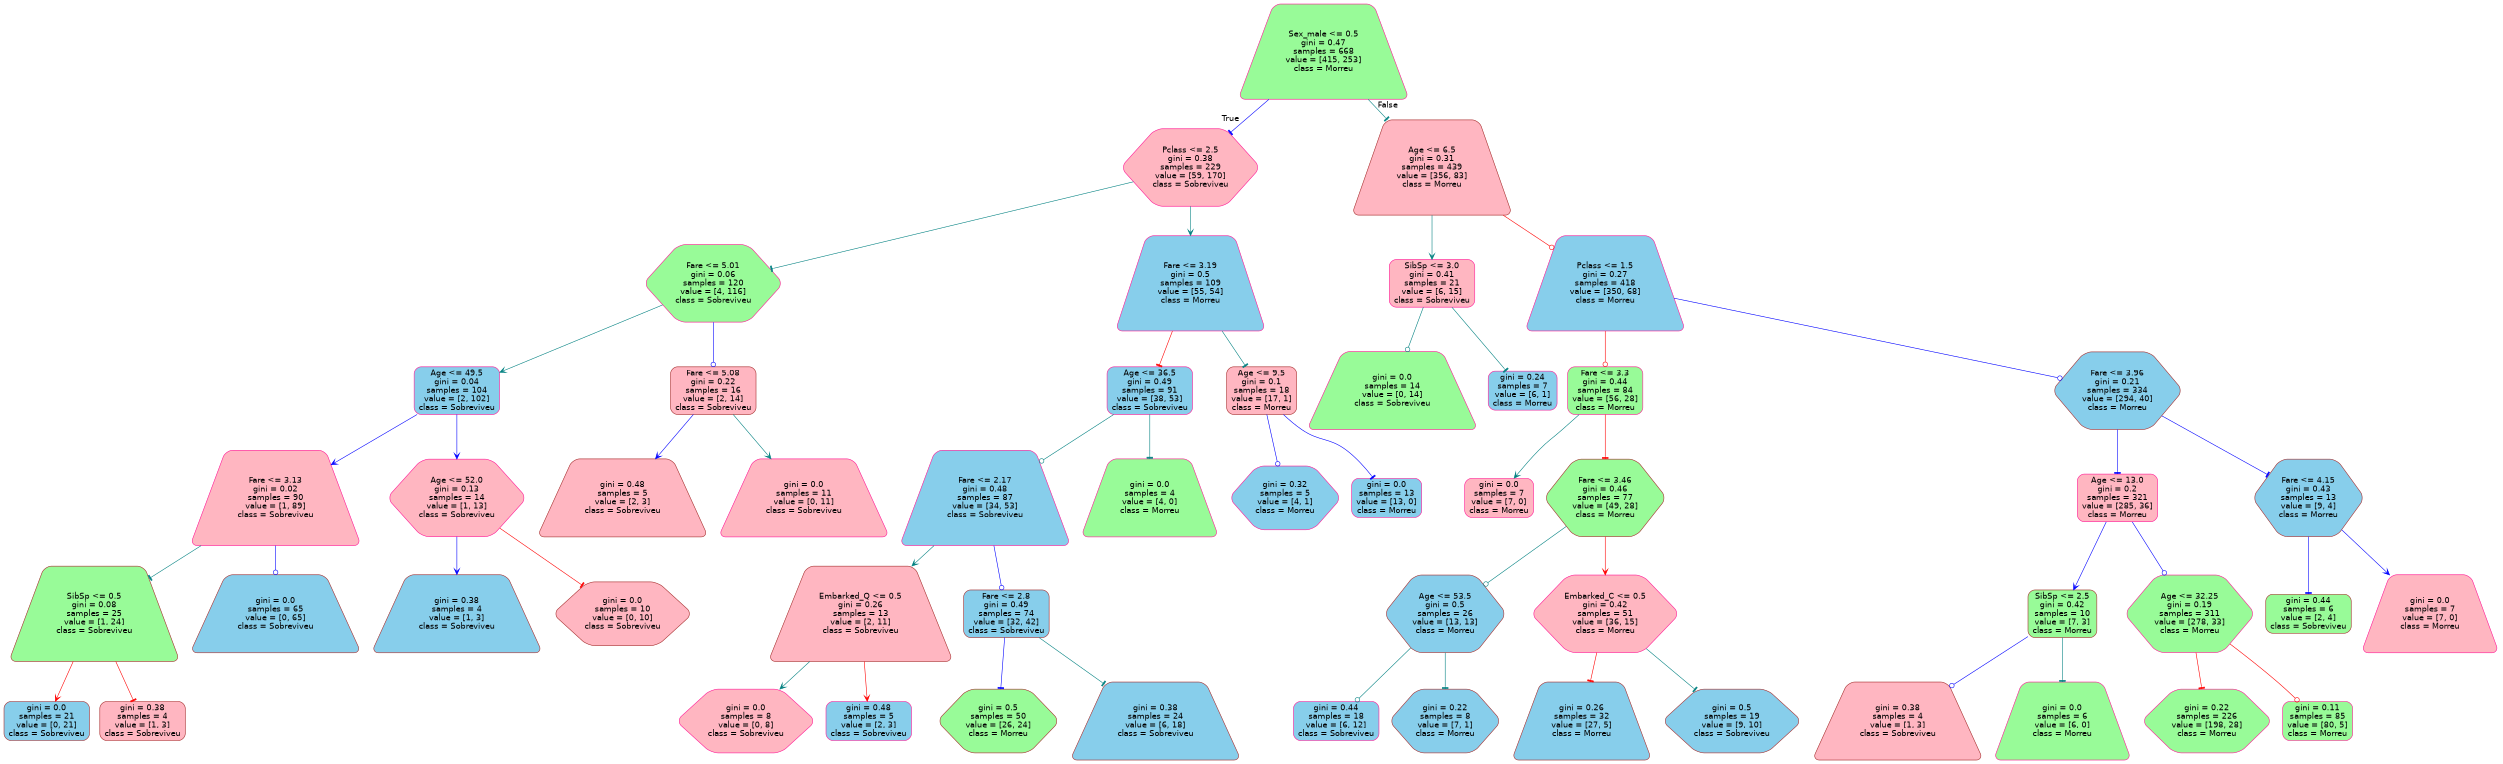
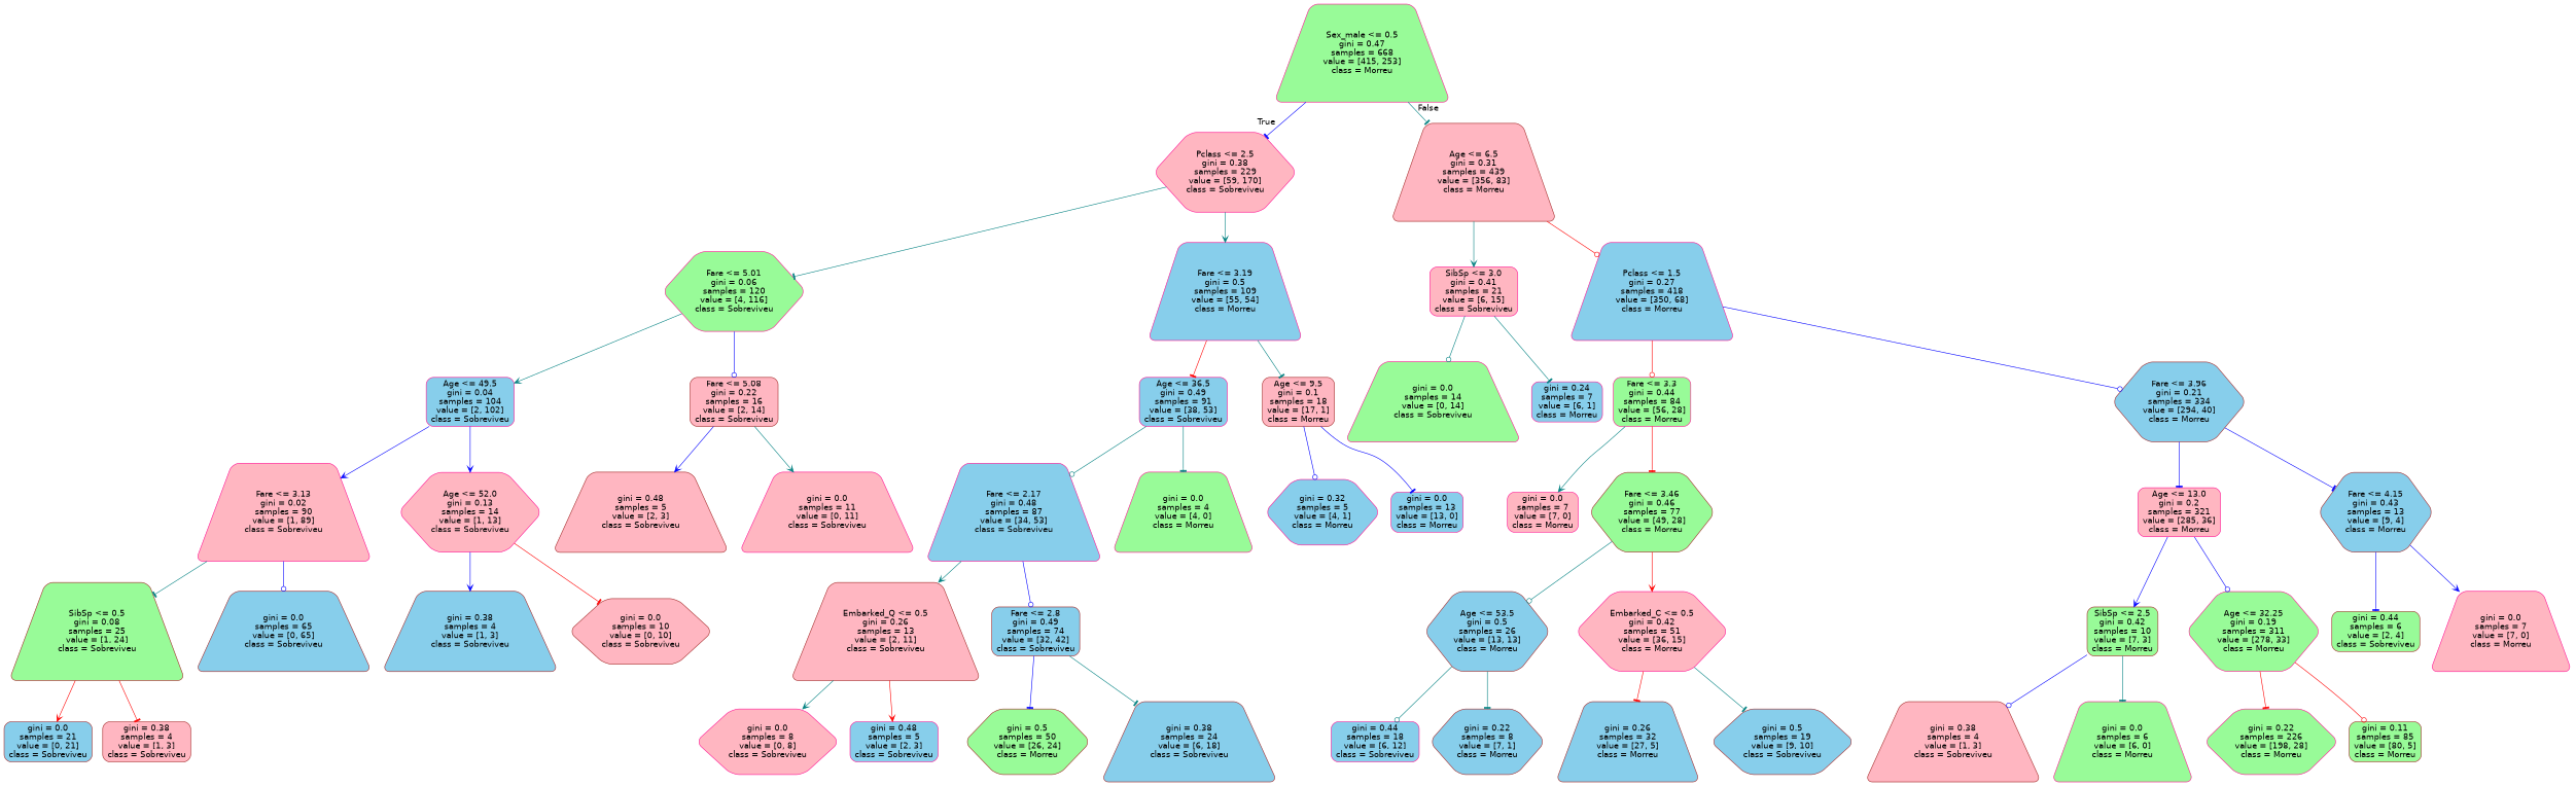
  digraph {
    node [color=deeppink fillcolor=skyblue fontname=helvetica shape=trapezium style="filled, rounded"]
    edge [arrowhead=tee color=teal fontname=helvetica]
    n1 [fillcolor=palegreen label="Sex_male <= 0.5\ngini = 0.47\nsamples = 668\nvalue = [415, 253]\nclass = Morreu"]
    n2 [fillcolor=lightpink label="Pclass <= 2.5\ngini = 0.38\nsamples = 229\nvalue = [59, 170]\nclass = Sobreviveu" shape=hexagon]
    n3 [color=brown fillcolor=lightpink label="Age <= 6.5\ngini = 0.31\nsamples = 439\nvalue = [356, 83]\nclass = Morreu"]
    n4 [fillcolor=palegreen label="Fare <= 5.01\ngini = 0.06\nsamples = 120\nvalue = [4, 116]\nclass = Sobreviveu" shape=hexagon]
    n5 [label="Fare <= 3.19\ngini = 0.5\nsamples = 109\nvalue = [55, 54]\nclass = Morreu"]
    n6 [fillcolor=lightpink label="SibSp <= 3.0\ngini = 0.41\nsamples = 21\nvalue = [6, 15]\nclass = Sobreviveu" shape=box]
    n7 [label="Pclass <= 1.5\ngini = 0.27\nsamples = 418\nvalue = [350, 68]\nclass = Morreu"]
    n8 [label="Age <= 49.5\ngini = 0.04\nsamples = 104\nvalue = [2, 102]\nclass = Sobreviveu" shape=box]
    n9 [color=brown fillcolor=lightpink label="Fare <= 5.08\ngini = 0.22\nsamples = 16\nvalue = [2, 14]\nclass = Sobreviveu" shape=box]
    n10 [label="Age <= 36.5\ngini = 0.49\nsamples = 91\nvalue = [38, 53]\nclass = Sobreviveu" shape=box]
    n11 [color=brown fillcolor=lightpink label="Age <= 9.5\ngini = 0.1\nsamples = 18\nvalue = [17, 1]\nclass = Morreu" shape=box]
    n12 [fillcolor=lightpink label="Fare <= 3.13\ngini = 0.02\nsamples = 90\nvalue = [1, 89]\nclass = Sobreviveu"]
    n13 [fillcolor=lightpink label="Age <= 52.0\ngini = 0.13\nsamples = 14\nvalue = [1, 13]\nclass = Sobreviveu" shape=hexagon]
    n14 [color=brown fillcolor=lightpink label="gini = 0.48\nsamples = 5\nvalue = [2, 3]\nclass = Sobreviveu"]
    n15 [fillcolor=lightpink label="gini = 0.0\nsamples = 11\nvalue = [0, 11]\nclass = Sobreviveu"]
    n16 [color=brown fillcolor=palegreen label="SibSp <= 0.5\ngini = 0.08\nsamples = 25\nvalue = [1, 24]\nclass = Sobreviveu"]
    n17 [color=brown label="gini = 0.0\nsamples = 65\nvalue = [0, 65]\nclass = Sobreviveu"]
    n18 [color=brown label="gini = 0.38\nsamples = 4\nvalue = [1, 3]\nclass = Sobreviveu"]
    n19 [color=brown fillcolor=lightpink label="gini = 0.0\nsamples = 10\nvalue = [0, 10]\nclass = Sobreviveu" shape=hexagon]
    n20 [color=brown label="gini = 0.0\nsamples = 21\nvalue = [0, 21]\nclass = Sobreviveu" shape=box]
    n21 [color=brown fillcolor=lightpink label="gini = 0.38\nsamples = 4\nvalue = [1, 3]\nclass = Sobreviveu" shape=box]
    n22 [label="Fare <= 2.17\ngini = 0.48\nsamples = 87\nvalue = [34, 53]\nclass = Sobreviveu"]
    n23 [fillcolor=palegreen label="gini = 0.0\nsamples = 4\nvalue = [4, 0]\nclass = Morreu"]
    n24 [label="gini = 0.32\nsamples = 5\nvalue = [4, 1]\nclass = Morreu" shape=hexagon]
    n25 [label="gini = 0.0\nsamples = 13\nvalue = [13, 0]\nclass = Morreu" shape=box]
    n26 [color=brown fillcolor=lightpink label="Embarked_Q <= 0.5\ngini = 0.26\nsamples = 13\nvalue = [2, 11]\nclass = Sobreviveu"]
    n27 [color=brown label="Fare <= 2.8\ngini = 0.49\nsamples = 74\nvalue = [32, 42]\nclass = Sobreviveu" shape=box]
    n28 [fillcolor=lightpink label="gini = 0.0\nsamples = 8\nvalue = [0, 8]\nclass = Sobreviveu" shape=hexagon]
    n29 [label="gini = 0.48\nsamples = 5\nvalue = [2, 3]\nclass = Sobreviveu" shape=box]
    n30 [color=brown fillcolor=palegreen label="gini = 0.5\nsamples = 50\nvalue = [26, 24]\nclass = Morreu" shape=hexagon]
    n31 [color=brown label="gini = 0.38\nsamples = 24\nvalue = [6, 18]\nclass = Sobreviveu"]
    n32 [fillcolor=palegreen label="gini = 0.0\nsamples = 14\nvalue = [0, 14]\nclass = Sobreviveu"]
    n33 [label="gini = 0.24\nsamples = 7\nvalue = [6, 1]\nclass = Morreu" shape=box]
    n34 [fillcolor=palegreen label="Fare <= 3.3\ngini = 0.44\nsamples = 84\nvalue = [56, 28]\nclass = Morreu" shape=box]
    n35 [color=brown label="Fare <= 3.96\ngini = 0.21\nsamples = 334\nvalue = [294, 40]\nclass = Morreu" shape=hexagon]
    n36 [fillcolor=lightpink label="gini = 0.0\nsamples = 7\nvalue = [7, 0]\nclass = Morreu" shape=box]
    n37 [color=brown fillcolor=palegreen label="Fare <= 3.46\ngini = 0.46\nsamples = 77\nvalue = [49, 28]\nclass = Morreu" shape=hexagon]
    n38 [fillcolor=lightpink label="Age <= 13.0\ngini = 0.2\nsamples = 321\nvalue = [285, 36]\nclass = Morreu" shape=box]
    n39 [color=brown label="Fare <= 4.15\ngini = 0.43\nsamples = 13\nvalue = [9, 4]\nclass = Morreu" shape=hexagon]
    n40 [color=brown label="Age <= 53.5\ngini = 0.5\nsamples = 26\nvalue = [13, 13]\nclass = Morreu" shape=hexagon]
    n41 [fillcolor=lightpink label="Embarked_C <= 0.5\ngini = 0.42\nsamples = 51\nvalue = [36, 15]\nclass = Morreu" shape=hexagon]
    n42 [label="gini = 0.44\nsamples = 18\nvalue = [6, 12]\nclass = Sobreviveu" shape=box]
    n43 [color=brown label="gini = 0.22\nsamples = 8\nvalue = [7, 1]\nclass = Morreu" shape=hexagon]
    n44 [color=brown label="gini = 0.26\nsamples = 32\nvalue = [27, 5]\nclass = Morreu"]
    n45 [color=brown label="gini = 0.5\nsamples = 19\nvalue = [9, 10]\nclass = Sobreviveu" shape=hexagon]
    n46 [color=brown fillcolor=palegreen label="SibSp <= 2.5\ngini = 0.42\nsamples = 10\nvalue = [7, 3]\nclass = Morreu" shape=box]
    n47 [fillcolor=palegreen label="Age <= 32.25\ngini = 0.19\nsamples = 311\nvalue = [278, 33]\nclass = Morreu" shape=hexagon]
    n48 [color=brown fillcolor=palegreen label="gini = 0.44\nsamples = 6\nvalue = [2, 4]\nclass = Sobreviveu" shape=box]
    n49 [fillcolor=lightpink label="gini = 0.0\nsamples = 7\nvalue = [7, 0]\nclass = Morreu"]
    n50 [color=brown fillcolor=lightpink label="gini = 0.38\nsamples = 4\nvalue = [1, 3]\nclass = Sobreviveu"]
    n51 [fillcolor=palegreen label="gini = 0.0\nsamples = 6\nvalue = [6, 0]\nclass = Morreu"]
    n52 [fillcolor=palegreen label="gini = 0.22\nsamples = 226\nvalue = [198, 28]\nclass = Morreu" shape=hexagon]
-   n53 [fillcolor=palegreen label="gini = 0.11\nsamples = 85\nvalue = [80, 5]\nclass = Morreu" shape=box]
+   n53 [color=brown fillcolor=palegreen label="gini = 0.11\nsamples = 85\nvalue = [80, 5]\nclass = Morreu" shape=box]
    n1 -> n2 [color=blue headlabel=True labelangle=45 labeldistance=2.5]
    n1 -> n3 [headlabel=False labelangle=-45 labeldistance=2.5]
    n2 -> n4
    n2 -> n5 [arrowhead=vee]
    n3 -> n6 [arrowhead=vee]
    n3 -> n7 [arrowhead=odot color=red]
    n4 -> n8 [arrowhead=vee]
    n4 -> n9 [arrowhead=odot color=blue]
    n5 -> n10 [color=red]
    n5 -> n11
    n6 -> n32 [arrowhead=odot]
    n6 -> n33
    n7 -> n34 [arrowhead=odot color=red]
    n7 -> n35 [arrowhead=odot color=blue]
    n8 -> n12 [arrowhead=vee color=blue]
    n8 -> n13 [arrowhead=vee color=blue]
    n9 -> n14 [arrowhead=vee color=blue]
    n9 -> n15 [arrowhead=vee]
    n10 -> n22 [arrowhead=odot]
    n10 -> n23
    n11 -> n24 [arrowhead=odot color=blue]
    n11 -> n25 [color=blue]
    n12 -> n16
    n12 -> n17 [arrowhead=odot color=blue]
    n13 -> n18 [arrowhead=vee color=blue]
    n13 -> n19 [color=red]
    n16 -> n20 [arrowhead=vee color=red]
    n16 -> n21 [color=red]
    n22 -> n26 [arrowhead=vee]
    n22 -> n27 [arrowhead=odot color=blue]
    n26 -> n28 [arrowhead=vee]
    n26 -> n29 [arrowhead=vee color=red]
    n27 -> n30 [color=blue]
    n27 -> n31
    n34 -> n36 [arrowhead=vee]
    n34 -> n37 [color=red]
    n35 -> n38 [color=blue]
    n35 -> n39 [color=blue]
    n37 -> n40 [arrowhead=odot]
    n37 -> n41 [arrowhead=vee color=red]
    n38 -> n46 [arrowhead=vee color=blue]
    n38 -> n47 [arrowhead=odot color=blue]
    n39 -> n48 [color=blue]
    n39 -> n49 [arrowhead=vee color=blue]
    n40 -> n42 [arrowhead=odot]
    n40 -> n43
    n41 -> n44 [color=red]
    n41 -> n45
    n46 -> n50 [arrowhead=odot color=blue]
    n46 -> n51
    n47 -> n52 [color=red]
    n47 -> n53 [arrowhead=odot color=red]
  }
